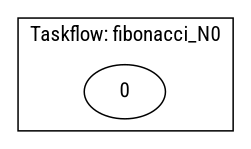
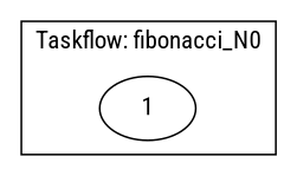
  digraph {
    fontname="Roboto Condensed"
-   n1 [label=0 shape=ellipse fontname="Roboto Condensed"]
+   n1 [label=1 shape=ellipse fontname="Roboto Condensed"]
    subgraph cluster_1 {
      label="Taskflow: fibonacci_N0"
      n1
    }
  }
